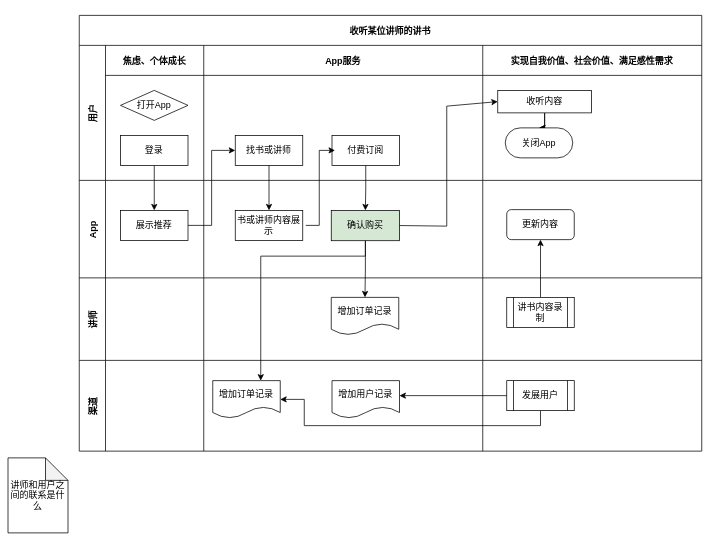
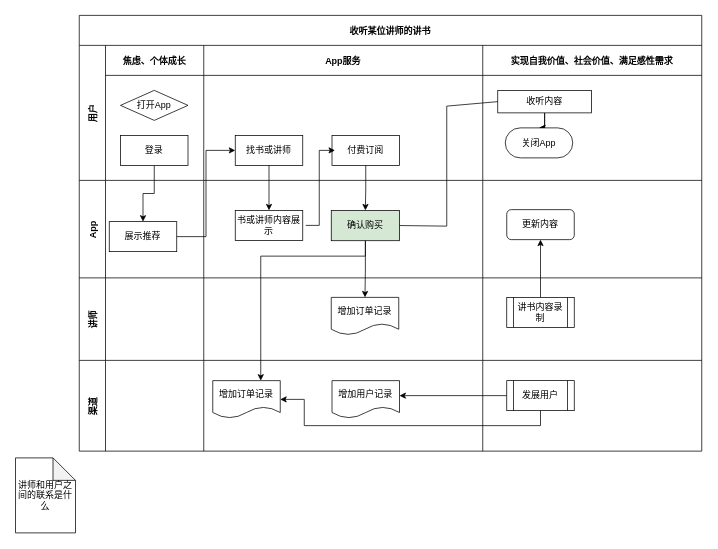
  <mxCell id="0" />
  <mxCell id="1" parent="0" />
  <mxCell id="2" value="收听某位讲师的讲书" style="shape=table;childLayout=tableLayout;startSize=40;collapsible=0;recursiveResize=0;expand=0;fillColor=none;fontStyle=1" parent="1" vertex="1"><mxGeometry x="105" y="20" width="830" height="581" as="geometry" /></mxCell>
  <mxCell id="3" value="" style="edgeStyle=orthogonalEdgeStyle;rounded=0;orthogonalLoop=1;jettySize=auto;html=1;" parent="2" source="7" target="18" edge="1"><mxGeometry relative="1" as="geometry" /></mxCell>
  <mxCell id="4" value="用户" style="shape=tableRow;horizontal=0;swimlaneHead=0;swimlaneBody=0;top=0;left=0;bottom=0;right=0;fillColor=none;points=[[0,0.5],[1,0.5]];portConstraint=eastwest;startSize=35;collapsible=0;recursiveResize=0;expand=0;fontStyle=1;" parent="2" vertex="1"><mxGeometry y="40" width="830" height="180" as="geometry" /></mxCell>
  <mxCell id="5" value="焦虑、个体成长" style="swimlane;swimlaneHead=0;swimlaneBody=0;connectable=0;fillColor=none;startSize=40;collapsible=0;recursiveResize=0;expand=0;fontStyle=1;" parent="4" vertex="1"><mxGeometry x="35" width="131" height="180" as="geometry"><mxRectangle width="131" height="180" as="alternateBounds" /></mxGeometry></mxCell>
  <mxCell id="6" value="打开App" style="rhombus;whiteSpace=wrap;html=1;arcSize=50;" parent="5" vertex="1"><mxGeometry x="20" y="60" width="90" height="40" as="geometry" /></mxCell>
  <mxCell id="7" value="登录" style="rounded=0;whiteSpace=wrap;html=1;" parent="5" vertex="1"><mxGeometry x="20" y="120" width="90" height="40" as="geometry" /></mxCell>
  <mxCell id="8" value="App服务" style="swimlane;swimlaneHead=0;swimlaneBody=0;connectable=0;fillColor=none;startSize=40;collapsible=0;recursiveResize=0;expand=0;fontStyle=1;" parent="4" vertex="1"><mxGeometry x="166" width="372" height="180" as="geometry"><mxRectangle width="372" height="180" as="alternateBounds" /></mxGeometry></mxCell>
  <mxCell id="9" value="找书或讲师" style="rounded=0;whiteSpace=wrap;html=1;" parent="8" vertex="1"><mxGeometry x="42" y="120" width="90" height="40" as="geometry" /></mxCell>
  <mxCell id="10" value="付费订阅" style="rounded=0;whiteSpace=wrap;html=1;" parent="8" vertex="1"><mxGeometry x="171" y="120" width="90" height="40" as="geometry" /></mxCell>
  <mxCell id="11" value="实现自我价值、社会价值、满足感性需求" style="swimlane;swimlaneHead=0;swimlaneBody=0;connectable=0;fillColor=none;startSize=40;collapsible=0;recursiveResize=0;expand=0;fontStyle=1;" parent="4" vertex="1"><mxGeometry x="538" width="292" height="180" as="geometry"><mxRectangle width="292" height="180" as="alternateBounds" /></mxGeometry></mxCell>
  <mxCell id="12" style="edgeStyle=orthogonalEdgeStyle;rounded=0;orthogonalLoop=1;jettySize=auto;html=1;" parent="11" source="14" target="15" edge="1"><mxGeometry relative="1" as="geometry" /></mxCell>
  <mxCell id="13" value="" style="edgeStyle=orthogonalEdgeStyle;rounded=0;orthogonalLoop=1;jettySize=auto;html=1;" parent="11" source="14" target="15" edge="1"><mxGeometry relative="1" as="geometry" /></mxCell>
  <mxCell id="14" value="收听内容" style="rounded=0;whiteSpace=wrap;html=1;" parent="11" vertex="1"><mxGeometry x="20" y="60" width="125" height="30" as="geometry" /></mxCell>
  <mxCell id="15" value="关闭App" style="rounded=1;whiteSpace=wrap;html=1;arcSize=50;" parent="11" vertex="1"><mxGeometry x="30" y="110" width="90" height="40" as="geometry" /></mxCell>
  <mxCell id="16" value="App" style="shape=tableRow;horizontal=0;swimlaneHead=0;swimlaneBody=0;top=0;left=0;bottom=0;right=0;fillColor=none;points=[[0,0.5],[1,0.5]];portConstraint=eastwest;startSize=35;collapsible=0;recursiveResize=0;expand=0;fontStyle=1;" parent="2" vertex="1"><mxGeometry y="220" width="830" height="130" as="geometry" /></mxCell>
  <mxCell id="17" style="swimlane;swimlaneHead=0;swimlaneBody=0;connectable=0;fillColor=none;startSize=0;collapsible=0;recursiveResize=0;expand=0;fontStyle=1;" parent="16" vertex="1"><mxGeometry x="35" width="131" height="130" as="geometry"><mxRectangle width="131" height="130" as="alternateBounds" /></mxGeometry></mxCell>
- <mxCell id="18" value="展示推荐" style="rounded=0;whiteSpace=wrap;html=1;" parent="17" vertex="1"><mxGeometry x="20" y="40" width="90" height="40" as="geometry" /></mxCell>
+ <mxCell id="18" value="展示推荐" style="rounded=0;whiteSpace=wrap;html=1;" parent="17" vertex="1"><mxGeometry x="5" y="55" width="90" height="40" as="geometry" /></mxCell>
  <mxCell id="19" style="swimlane;swimlaneHead=0;swimlaneBody=0;connectable=0;fillColor=none;startSize=0;collapsible=0;recursiveResize=0;expand=0;fontStyle=1;" parent="16" vertex="1"><mxGeometry x="166" width="372" height="130" as="geometry"><mxRectangle width="372" height="130" as="alternateBounds" /></mxGeometry></mxCell>
  <mxCell id="20" value="书或讲师内容展示" style="whiteSpace=wrap;html=1;rounded=0;" parent="19" vertex="1"><mxGeometry x="42" y="40" width="90" height="40" as="geometry" /></mxCell>
  <mxCell id="21" style="swimlane;swimlaneHead=0;swimlaneBody=0;connectable=0;fillColor=none;startSize=0;collapsible=0;recursiveResize=0;expand=0;fontStyle=1;" parent="16" vertex="1"><mxGeometry x="538" width="292" height="130" as="geometry"><mxRectangle width="292" height="130" as="alternateBounds" /></mxGeometry></mxCell>
  <mxCell id="22" value="更新内容" style="whiteSpace=wrap;html=1;rounded=1;" parent="21" vertex="1"><mxGeometry x="32" y="39" width="90" height="40" as="geometry" /></mxCell>
  <mxCell id="23" value="讲师" style="shape=tableRow;horizontal=0;swimlaneHead=0;swimlaneBody=0;top=0;left=0;bottom=0;right=0;fillColor=none;points=[[0,0.5],[1,0.5]];portConstraint=eastwest;startSize=35;collapsible=0;recursiveResize=0;expand=0;fontStyle=1;" parent="2" vertex="1"><mxGeometry y="350" width="830" height="110" as="geometry" /></mxCell>
  <mxCell id="24" value="" style="swimlane;swimlaneHead=0;swimlaneBody=0;connectable=0;fillColor=none;startSize=0;collapsible=0;recursiveResize=0;expand=0;fontStyle=1;" parent="23" vertex="1"><mxGeometry x="35" width="131" height="110" as="geometry"><mxRectangle width="131" height="110" as="alternateBounds" /></mxGeometry></mxCell>
  <mxCell id="25" value="" style="swimlane;swimlaneHead=0;swimlaneBody=0;connectable=0;fillColor=none;startSize=0;collapsible=0;recursiveResize=0;expand=0;fontStyle=1;" parent="23" vertex="1"><mxGeometry x="166" width="372" height="110" as="geometry"><mxRectangle width="372" height="110" as="alternateBounds" /></mxGeometry></mxCell>
  <mxCell id="26" value="" style="edgeStyle=orthogonalEdgeStyle;rounded=0;orthogonalLoop=1;jettySize=auto;html=1;" parent="25" source="27" target="28" edge="1"><mxGeometry relative="1" as="geometry" /></mxCell>
  <mxCell id="27" value="确认购买" style="rounded=0;whiteSpace=wrap;html=1;fillColor=#d5e8d4;" parent="25" vertex="1"><mxGeometry x="170" y="-90" width="91" height="40.44" as="geometry" /></mxCell>
  <mxCell id="28" value="增加订单记录" style="shape=document;whiteSpace=wrap;html=1;boundedLbl=1;rounded=0;" parent="25" vertex="1"><mxGeometry x="170" y="26" width="90" height="50" as="geometry" /></mxCell>
  <mxCell id="29" value="" style="swimlane;swimlaneHead=0;swimlaneBody=0;connectable=0;fillColor=none;startSize=0;collapsible=0;recursiveResize=0;expand=0;fontStyle=1;" parent="23" vertex="1"><mxGeometry x="538" width="292" height="110" as="geometry"><mxRectangle width="292" height="110" as="alternateBounds" /></mxGeometry></mxCell>
  <mxCell id="30" value="讲书内容录制" style="shape=process;whiteSpace=wrap;html=1;backgroundOutline=1;" parent="29" vertex="1"><mxGeometry x="32" y="26" width="90" height="40" as="geometry" /></mxCell>
  <mxCell id="31" value="渠道" style="shape=tableRow;horizontal=0;swimlaneHead=0;swimlaneBody=0;top=0;left=0;bottom=0;right=0;fillColor=none;points=[[0,0.5],[1,0.5]];portConstraint=eastwest;startSize=35;collapsible=0;recursiveResize=0;expand=0;fontStyle=1;" parent="2" vertex="1"><mxGeometry y="460" width="830" height="121" as="geometry" /></mxCell>
  <mxCell id="32" style="swimlane;swimlaneHead=0;swimlaneBody=0;connectable=0;fillColor=none;startSize=0;collapsible=0;recursiveResize=0;expand=0;fontStyle=1;" parent="31" vertex="1"><mxGeometry x="35" width="131" height="121" as="geometry"><mxRectangle width="131" height="121" as="alternateBounds" /></mxGeometry></mxCell>
  <mxCell id="33" style="swimlane;swimlaneHead=0;swimlaneBody=0;connectable=0;fillColor=none;startSize=0;collapsible=0;recursiveResize=0;expand=0;fontStyle=1;" parent="31" vertex="1"><mxGeometry x="166" width="372" height="121" as="geometry"><mxRectangle width="372" height="121" as="alternateBounds" /></mxGeometry></mxCell>
  <mxCell id="34" value="增加订单记录" style="shape=document;whiteSpace=wrap;html=1;boundedLbl=1;rounded=0;" parent="33" vertex="1"><mxGeometry x="12" y="27" width="90" height="50" as="geometry" /></mxCell>
  <mxCell id="35" value="增加用户记录" style="shape=document;whiteSpace=wrap;html=1;boundedLbl=1;rounded=0;" parent="33" vertex="1"><mxGeometry x="171" y="27" width="90" height="50" as="geometry" /></mxCell>
  <mxCell id="36" style="swimlane;swimlaneHead=0;swimlaneBody=0;connectable=0;fillColor=none;startSize=0;collapsible=0;recursiveResize=0;expand=0;fontStyle=1;" parent="31" vertex="1"><mxGeometry x="538" width="292" height="121" as="geometry"><mxRectangle width="292" height="121" as="alternateBounds" /></mxGeometry></mxCell>
  <mxCell id="37" value="发展用户" style="shape=process;whiteSpace=wrap;html=1;backgroundOutline=1;" parent="36" vertex="1"><mxGeometry x="32" y="27" width="90" height="40" as="geometry" /></mxCell>
  <mxCell id="38" style="edgeStyle=orthogonalEdgeStyle;rounded=0;orthogonalLoop=1;jettySize=auto;html=1;entryX=0.922;entryY=0.4;entryDx=0;entryDy=0;entryPerimeter=0;" parent="31" edge="1"><mxGeometry relative="1" as="geometry"><mxPoint x="570" y="47" as="sourcePoint" /><mxPoint x="426.98" y="47" as="targetPoint" /></mxGeometry></mxCell>
  <mxCell id="39" style="edgeStyle=orthogonalEdgeStyle;rounded=0;orthogonalLoop=1;jettySize=auto;html=1;exitX=0.5;exitY=1;exitDx=0;exitDy=0;entryX=1;entryY=0.5;entryDx=0;entryDy=0;" parent="31" source="37" target="34" edge="1"><mxGeometry relative="1" as="geometry"><Array as="points"><mxPoint x="615" y="87" /><mxPoint x="300" y="87" /><mxPoint x="300" y="52" /></Array></mxGeometry></mxCell>
  <mxCell id="40" value="" style="edgeStyle=orthogonalEdgeStyle;rounded=0;orthogonalLoop=1;jettySize=auto;html=1;startArrow=none;exitX=1;exitY=0.5;exitDx=0;exitDy=0;" parent="2" edge="1"><mxGeometry relative="1" as="geometry"><Array as="points"><mxPoint x="320" y="280" /><mxPoint x="320" y="180" /></Array><mxPoint x="302" y="280" as="sourcePoint" /><mxPoint x="341" y="180" as="targetPoint" /></mxGeometry></mxCell>
  <mxCell id="41" value="" style="edgeStyle=orthogonalEdgeStyle;rounded=0;orthogonalLoop=1;jettySize=auto;html=1;" parent="2" source="10" target="27" edge="1"><mxGeometry relative="1" as="geometry" /></mxCell>
  <mxCell id="42" value="" style="edgeStyle=orthogonalEdgeStyle;rounded=0;orthogonalLoop=1;jettySize=auto;html=1;entryX=0;entryY=0.5;entryDx=0;entryDy=0;" parent="2" source="18" target="9" edge="1"><mxGeometry relative="1" as="geometry"><mxPoint x="190" y="260" as="targetPoint" /></mxGeometry></mxCell>
  <mxCell id="43" value="" style="edgeStyle=orthogonalEdgeStyle;rounded=0;orthogonalLoop=1;jettySize=auto;html=1;" parent="2" source="9" target="20" edge="1"><mxGeometry relative="1" as="geometry" /></mxCell>
- <mxCell id="44" value="" style="endArrow=classic;html=1;rounded=0;exitX=1;exitY=0.5;exitDx=0;exitDy=0;entryX=0;entryY=0.5;entryDx=0;entryDy=0;" parent="2" source="27" target="14" edge="1"><mxGeometry width="50" height="50" relative="1" as="geometry"><mxPoint x="430" y="381" as="sourcePoint" /><mxPoint x="480" y="331" as="targetPoint" /><Array as="points"><mxPoint x="490" y="281" /><mxPoint x="490" y="121" /></Array></mxGeometry></mxCell>
+ <mxCell id="44" value="" style="endArrow=none;html=1;rounded=0;exitX=1;exitY=0.5;exitDx=0;exitDy=0;entryX=0;entryY=0.5;entryDx=0;entryDy=0;" parent="2" source="27" target="14" edge="1"><mxGeometry width="50" height="50" relative="1" as="geometry"><mxPoint x="430" y="381" as="sourcePoint" /><mxPoint x="480" y="331" as="targetPoint" /><Array as="points"><mxPoint x="490" y="281" /><mxPoint x="490" y="121" /></Array></mxGeometry></mxCell>
  <mxCell id="45" value="" style="edgeStyle=orthogonalEdgeStyle;rounded=0;orthogonalLoop=1;jettySize=auto;html=1;exitX=0.5;exitY=1;exitDx=0;exitDy=0;" parent="2" source="27" target="34" edge="1"><mxGeometry relative="1" as="geometry"><mxPoint x="386" y="341" as="sourcePoint" /><Array as="points"><mxPoint x="382" y="321" /><mxPoint x="242" y="321" /></Array></mxGeometry></mxCell>
  <mxCell id="46" value="" style="edgeStyle=orthogonalEdgeStyle;rounded=0;orthogonalLoop=1;jettySize=auto;html=1;" parent="2" source="30" target="22" edge="1"><mxGeometry relative="1" as="geometry" /></mxCell>
- <mxCell id="47" value="讲师和用户之间的联系是什么" style="shape=note;whiteSpace=wrap;html=1;backgroundOutline=1;darkOpacity=0.05;" parent="1" vertex="1"><mxGeometry x="10" y="610" width="80" height="100" as="geometry" /></mxCell>
+ <mxCell id="47" value="讲师和用户之间的联系是什么" style="shape=note;whiteSpace=wrap;html=1;backgroundOutline=1;darkOpacity=0.05;" parent="1" vertex="1"><mxGeometry x="20" y="610" width="80" height="100" as="geometry" /></mxCell>
